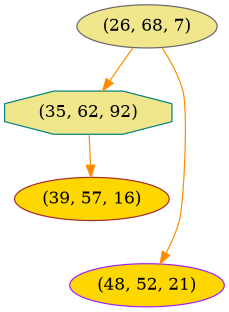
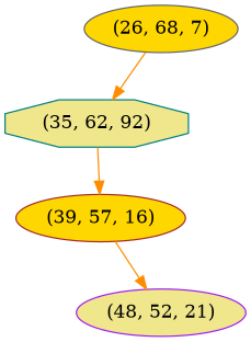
  digraph {
    node [fillcolor=khaki shape=ellipse style=filled]
    edge [color=darkorange]
-   "(26, 68, 7)" [color=gray40]
+   "(26, 68, 7)" [color=gray40 fillcolor=gold]
    n2 [color=teal label="(35, 62, 92)" shape=octagon]
    "(39, 57, 16)" [color=brown fillcolor=gold]
-   "(48, 52, 21)" [color=purple fillcolor=gold]
+   "(48, 52, 21)" [color=purple]
    "(26, 68, 7)" -> n2
    n2 -> "(39, 57, 16)"
-   "(26, 68, 7)" -> "(48, 52, 21)"
+   "(39, 57, 16)" -> "(48, 52, 21)"
  }
